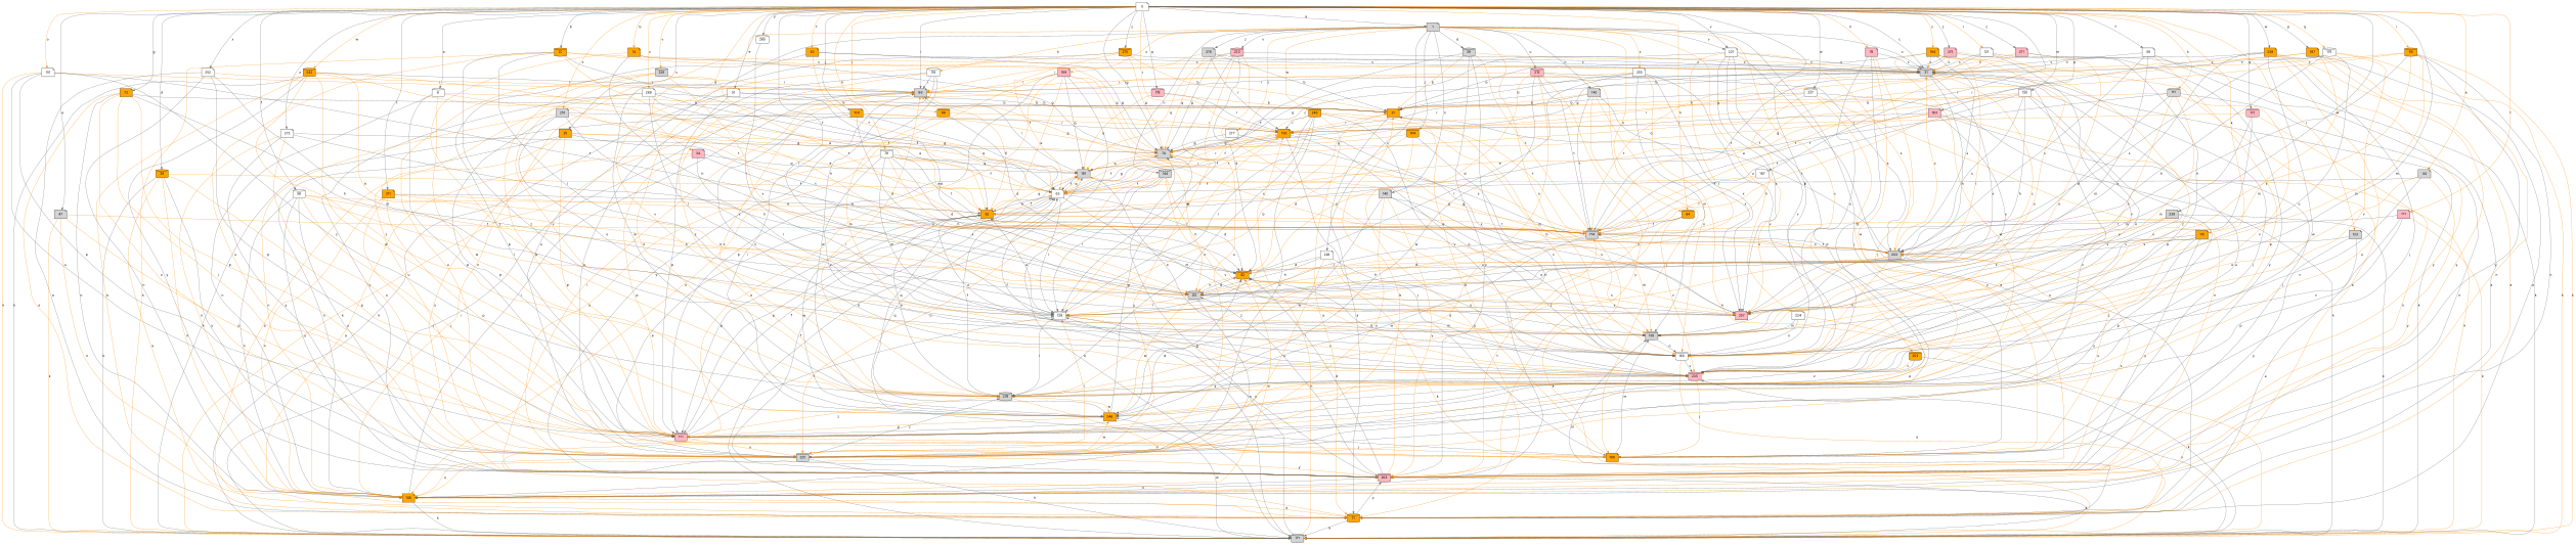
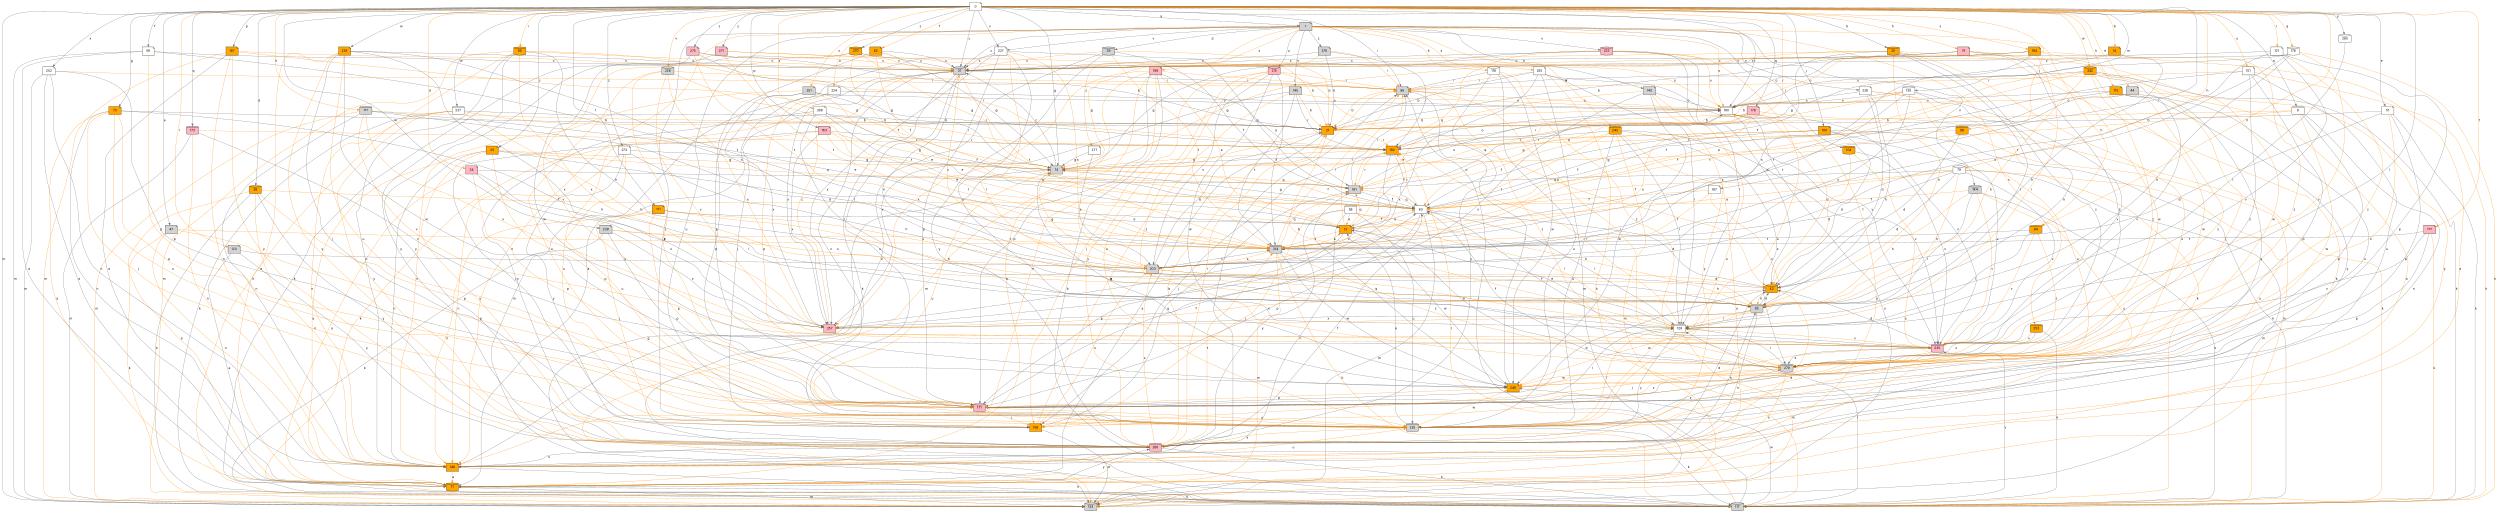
  strict digraph {
    fontname=Inter
    node [fillcolor=orange fontname=Inter shape=note style=filled]
    edge [color=gray40 fontname=Inter]
    0 [fillcolor=white]
    1 [fillcolor=lightgrey]
    6 [fillcolor=white shape=cylinder]
    14
    20 [shape=cylinder]
    25
    31 [fillcolor=lightgrey shape=cylinder]
    34 [fillcolor=lightpink]
    38 [shape=cylinder]
    44 [fillcolor=lightgrey]
    47 [fillcolor=lightgrey]
    51 [fillcolor=white]
    58 [fillcolor=white shape=cylinder]
    59 [fillcolor=white]
    62
    73
    74 [fillcolor=lightgrey]
    78 [fillcolor=lightpink]
    79 [fillcolor=white shape=cylinder]
    84 [shape=cylinder]
    95 [shape=cylinder]
    96 [fillcolor=lightgrey]
    99 [shape=cylinder]
    100
    112 [fillcolor=lightgrey shape=cylinder]
    115
    121 [fillcolor=white]
    123 [fillcolor=lightgrey]
    128 [fillcolor=white shape=cylinder]
    130 [fillcolor=white shape=cylinder]
    138 [fillcolor=lightgrey shape=cylinder]
    151 [fillcolor=white]
    160 [fillcolor=white shape=cylinder]
    163 [fillcolor=lightpink]
    167
    173 [fillcolor=lightpink shape=cylinder]
    176 [fillcolor=white shape=cylinder]
-   178 [fillcolor=lightpink shape=cylinder]
+   178 [fillcolor=lightpink]
    187 [fillcolor=white]
    192
    194
    211
    212 [fillcolor=lightpink]
    226 [fillcolor=lightgrey shape=cylinder]
    227 [fillcolor=white]
    237 [fillcolor=white shape=cylinder]
    238
    239 [fillcolor=lightgrey]
    242 [shape=cylinder]
    251 [fillcolor=lightgrey]
    252 [fillcolor=white]
    265 [fillcolor=white shape=cylinder]
    269 [fillcolor=white]
    270 [shape=cylinder]
    271 [fillcolor=lightpink]
    272 [fillcolor=white]
    275 [fillcolor=lightpink]
    39 [fillcolor=lightgrey shape=cylinder]
    104 [shape=cylinder]
    106
    116 [fillcolor=white shape=cylinder]
    140 [fillcolor=lightgrey]
    144 [fillcolor=lightgrey shape=cylinder]
    145 [fillcolor=lightgrey]
    148
    199 [fillcolor=lightpink]
    215 [fillcolor=lightpink shape=cylinder]
    224 [fillcolor=white]
    225 [fillcolor=lightgrey shape=cylinder]
    228 [fillcolor=white]
    233 [fillcolor=lightpink shape=cylinder]
    243 [shape=cylinder]
    253 [shape=cylinder]
    255 [fillcolor=white]
    277 [fillcolor=white]
    278 [fillcolor=lightgrey]
    21
    63 [fillcolor=white]
    171 [fillcolor=lightpink shape=cylinder]
    246
    85 [fillcolor=lightgrey shape=cylinder]
    279 [fillcolor=lightgrey shape=cylinder]
    117 [fillcolor=lightgrey shape=cylinder]
    11 [shape=cylinder]
    268 [fillcolor=lightpink shape=cylinder]
    181 [fillcolor=lightgrey]
    214 [fillcolor=lightgrey shape=cylinder]
    257 [fillcolor=lightpink]
    235 [fillcolor=lightpink shape=cylinder]
    42 [shape=cylinder]
    52
    203 [fillcolor=lightgrey]
    0 -> 1 [label=a]
    0 -> 6 [label=a]
    0 -> 14 [color=darkorange label=b]
    0 -> 20 [label=b]
    0 -> 25 [label=c]
    0 -> 31 [label=c]
    0 -> 34 [color=darkorange label=d]
    0 -> 38 [label=d]
    0 -> 44 [color=darkorange label=e]
    0 -> 47 [label=e]
    0 -> 51 [label=e]
-   0 -> 58 [label=f]
    0 -> 59 [label=f]
    0 -> 62 [color=darkorange label=f]
    0 -> 73 [label=g]
    0 -> 74 [label=g]
    0 -> 78 [color=darkorange label=h]
    0 -> 79 [color=darkorange label=h]
    0 -> 84 [color=darkorange label=h]
    0 -> 95 [color=darkorange label=i]
    0 -> 96 [label=i]
    0 -> 99 [color=darkorange label=j]
    0 -> 100 [label=j]
    0 -> 112 [color=darkorange label=k]
    0 -> 115 [color=darkorange label=k]
    0 -> 121 [color=darkorange label=l]
    0 -> 123 [color=darkorange label=l]
    0 -> 128 [label=l]
    0 -> 130 [label=m]
    0 -> 138 [label=m]
    0 -> 151 [color=darkorange label=o]
    0 -> 160 [label=l]
    0 -> 163 [label=p]
    0 -> 167 [label=p]
    0 -> 173 [label=q]
    0 -> 176 [color=darkorange label=q]
    0 -> 178 [label=q]
    0 -> 187 [label=r]
    0 -> 192 [color=darkorange label=r]
    0 -> 194 [color=darkorange label=s]
    0 -> 211 [label=t]
    0 -> 212 [color=darkorange label=t]
    0 -> 226 [color=darkorange label=v]
    0 -> 227 [label=v]
    0 -> 237 [label=w]
    0 -> 238 [label=w]
    0 -> 239 [label=w]
    0 -> 242 [color=darkorange label=w]
    0 -> 251 [color=darkorange label=x]
    0 -> 252 [label=x]
    0 -> 265 [label=y]
    0 -> 269 [color=darkorange label=z]
    0 -> 270 [label=z]
    0 -> 271 [label=z]
    0 -> 272 [label=z]
    0 -> 275 [label=z]
    1 -> 31 [label=c]
    1 -> 84 [color=darkorange label=h]
    1 -> 160 [color=darkorange label=o]
    1 -> 227 [label=v]
    1 -> 39 [label=d]
    1 -> 104 [label=j]
    1 -> 106 [label=j]
    1 -> 116 [color=darkorange label=k]
    1 -> 140 [label=n]
    1 -> 144 [label=n]
    1 -> 145 [label=n]
    1 -> 148 [color=darkorange label=n]
    1 -> 199 [color=darkorange label=s]
    1 -> 215 [label=u]
    1 -> 224 [color=darkorange label=u]
    1 -> 225 [label=u]
    1 -> 228 [label=v]
    1 -> 233 [label=v]
    1 -> 243 [color=darkorange label=w]
    1 -> 253 [color=darkorange label=x]
    1 -> 255 [color=darkorange label=x]
    1 -> 277 [color=darkorange label=z]
    1 -> 278 [label=z]
    6 -> 148 [label=n]
    6 -> 21 [color=darkorange label=b]
    6 -> 63 [color=darkorange label=f]
    6 -> 171 [label=p]
    6 -> 246 [color=darkorange label=w]
    14 -> 31 [color=darkorange label=c]
    14 -> 74 [label=g]
    14 -> 85 [label=h]
    14 -> 279 [color=darkorange label=z]
    20 -> 31 [color=darkorange label=c]
    20 -> 74 [color=darkorange label=g]
    20 -> 128 [label=l]
    20 -> 225 [color=darkorange label=u]
    20 -> 63 [label=f]
    20 -> 85 [color=darkorange label=h]
    20 -> 279 [label=z]
    20 -> 117 [color=darkorange label=k]
    25 -> 74 [color=darkorange label=g]
    25 -> 148 [label=n]
    25 -> 171 [color=darkorange label=p]
    25 -> 11 [color=darkorange label=a]
    25 -> 268 [color=darkorange label=y]
    25 -> 181 [color=darkorange label=q]
    25 -> 214 [label=t]
    31 -> 96 [label=i]
    31 -> 106 [label=j]
    31 -> 225 [label=u]
    31 -> 85 [label=h]
    31 -> 117 [label=k]
    31 -> 214 [color=darkorange label=t]
    31 -> 257 [label=x]
    34 -> 128 [label=l]
    34 -> 171 [color=darkorange label=p]
    34 -> 11 [color=darkorange label=a]
    34 -> 181 [label=q]
    34 -> 257 [label=x]
    38 -> 148 [color=darkorange label=n]
    38 -> 63 [color=darkorange label=f]
    38 -> 171 [color=darkorange label=p]
    38 -> 117 [label=k]
    38 -> 11 [color=darkorange label=a]
    38 -> 268 [label=y]
    44 -> 160 [color=darkorange label=o]
    44 -> 63 [label=f]
    44 -> 268 [color=darkorange label=y]
    44 -> 235 [label=v]
    47 -> 148 [color=darkorange label=n]
    47 -> 171 [color=darkorange label=p]
    47 -> 117 [color=darkorange label=k]
    47 -> 214 [color=darkorange label=t]
    51 -> 21 [label=b]
    51 -> 171 [label=p]
    51 -> 279 [color=darkorange label=z]
    51 -> 117 [label=k]
    51 -> 42 [label=d]
    58 -> 128 [color=darkorange label=l]
    58 -> 106 [color=darkorange label=j]
    58 -> 148 [label=n]
    58 -> 225 [label=u]
    58 -> 85 [color=darkorange label=h]
    58 -> 268 [label=y]
    58 -> 52 [color=darkorange label=e]
    59 -> 31 [label=c]
    59 -> 138 [label=m]
    59 -> 171 [color=darkorange label=p]
    59 -> 11 [label=a]
    59 -> 203 [label=s]
    62 -> 31 [label=c]
    62 -> 74 [label=g]
    62 -> 63 [color=darkorange label=f]
    62 -> 171 [label=p]
    73 -> 106 [color=darkorange label=j]
    73 -> 148 [label=n]
    73 -> 225 [color=darkorange label=u]
    73 -> 21 [label=b]
    73 -> 171 [color=darkorange label=p]
    73 -> 85 [label=h]
    73 -> 11 [color=darkorange label=a]
    74 -> 31 [label=c]
    74 -> 225 [color=darkorange label=u]
    74 -> 63 [color=darkorange label=f]
    74 -> 181 [color=darkorange label=q]
    78 -> 31 [label=c]
    78 -> 160 [label=o]
    78 -> 106 [color=darkorange label=j]
    78 -> 246 [color=darkorange label=w]
    78 -> 279 [label=z]
    79 -> 138 [label=m]
    79 -> 225 [color=darkorange label=u]
    79 -> 63 [color=darkorange label=f]
    79 -> 85 [color=darkorange label=h]
    79 -> 181 [label=q]
    79 -> 214 [label=t]
    79 -> 235 [label=v]
    79 -> 42 [label=d]
    79 -> 52 [color=darkorange label=e]
    84 -> 128 [label=l]
    84 -> 279 [color=darkorange label=z]
    84 -> 214 [label=t]
    84 -> 235 [color=darkorange label=v]
    95 -> 31 [color=darkorange label=c]
    95 -> 138 [color=darkorange label=m]
    95 -> 192 [color=darkorange label=r]
    95 -> 148 [label=n]
    95 -> 85 [label=h]
    95 -> 117 [color=darkorange label=k]
    95 -> 268 [label=y]
    95 -> 257 [color=darkorange label=x]
+   96 -> 160 [color=darkorange label=o]
    96 -> 21 [color=darkorange label=b]
    96 -> 279 [color=darkorange label=z]
    99 -> 138 [color=darkorange label=m]
    99 -> 192 [color=darkorange label=r]
    99 -> 42 [label=d]
    100 -> 74 [color=darkorange label=g]
    100 -> 192 [color=darkorange label=r]
    100 -> 63 [label=f]
    100 -> 117 [label=k]
    100 -> 235 [label=v]
    100 -> 42 [label=d]
    112 -> 138 [color=darkorange label=m]
    112 -> 148 [label=n]
    112 -> 21 [color=darkorange label=b]
    112 -> 257 [color=darkorange label=x]
    112 -> 235 [color=darkorange label=v]
    112 -> 42 [label=d]
    112 -> 52 [label=e]
    115 -> 160 [label=o]
    115 -> 225 [label=u]
    115 -> 279 [color=darkorange label=z]
    115 -> 268 [label=y]
    115 -> 203 [label=s]
    121 -> 31 [label=c]
    121 -> 171 [label=p]
    121 -> 279 [color=darkorange label=z]
    121 -> 214 [label=t]
    121 -> 235 [label=v]
    123 -> 11 [label=a]
    123 -> 268 [label=y]
    123 -> 203 [label=s]
    128 -> 138 [color=darkorange label=m]
    128 -> 192 [color=darkorange label=r]
    128 -> 21 [color=darkorange label=b]
    128 -> 268 [label=y]
    128 -> 235 [color=darkorange label=v]
    128 -> 52 [label=e]
    130 -> 160 [label=o]
    130 -> 21 [color=darkorange label=b]
    130 -> 85 [label=h]
    130 -> 181 [color=darkorange label=q]
    130 -> 214 [label=t]
    130 -> 235 [label=v]
    130 -> 203 [label=s]
    138 -> 160 [label=o]
    151 -> 96 [color=darkorange label=i]
    151 -> 225 [label=u]
    151 -> 171 [label=p]
    151 -> 279 [label=z]
    151 -> 117 [color=darkorange label=k]
    151 -> 214 [label=t]
    160 -> 21 [color=darkorange label=b]
    160 -> 11 [color=darkorange label=a]
    160 -> 235 [label=v]
    160 -> 42 [color=darkorange label=d]
    163 -> 74 [color=darkorange label=g]
    163 -> 192 [label=r]
    163 -> 106 [label=j]
    163 -> 117 [color=darkorange label=k]
    163 -> 214 [color=darkorange label=t]
    163 -> 257 [label=x]
    163 -> 52 [color=darkorange label=e]
    167 -> 31 [color=darkorange label=c]
    167 -> 74 [color=darkorange label=g]
    167 -> 138 [color=darkorange label=m]
    167 -> 148 [color=darkorange label=n]
    167 -> 11 [label=a]
    167 -> 268 [color=darkorange label=y]
    173 -> 138 [label=m]
    173 -> 192 [color=darkorange label=r]
    173 -> 148 [color=darkorange label=n]
    173 -> 235 [label=v]
    176 -> 31 [label=c]
    176 -> 160 [label=o]
    176 -> 85 [label=h]
    176 -> 117 [color=darkorange label=k]
    176 -> 235 [color=darkorange label=v]
    176 -> 203 [label=s]
    178 -> 192 [label=r]
    178 -> 21 [color=darkorange label=b]
    178 -> 117 [color=darkorange label=k]
    178 -> 181 [color=darkorange label=q]
    187 -> 63 [color=darkorange label=f]
    187 -> 214 [color=darkorange label=t]
    187 -> 257 [color=darkorange label=x]
    192 -> 74 [color=darkorange label=g]
    192 -> 160 [label=o]
    192 -> 106 [label=j]
    192 -> 63 [label=f]
    192 -> 257 [label=x]
    194 -> 31 [color=darkorange label=c]
    194 -> 128 [color=darkorange label=l]
    194 -> 160 [color=darkorange label=o]
    194 -> 21 [label=b]
    194 -> 246 [color=darkorange label=w]
    194 -> 11 [color=darkorange label=a]
    194 -> 203 [label=s]
    211 -> 106 [color=darkorange label=j]
    211 -> 148 [color=darkorange label=n]
    211 -> 171 [color=darkorange label=p]
    211 -> 85 [color=darkorange label=h]
    211 -> 52 [label=e]
    211 -> 203 [color=darkorange label=s]
    212 -> 171 [label=p]
    212 -> 117 [color=darkorange label=k]
    212 -> 214 [label=t]
    212 -> 235 [label=v]
    226 -> 96 [color=darkorange label=i]
    226 -> 225 [color=darkorange label=u]
    226 -> 171 [color=darkorange label=p]
    226 -> 214 [color=darkorange label=t]
    226 -> 257 [color=darkorange label=x]
    226 -> 235 [color=darkorange label=v]
    227 -> 31 [label=c]
    227 -> 128 [color=darkorange label=l]
    227 -> 171 [label=p]
    227 -> 11 [label=a]
    227 -> 181 [label=q]
    227 -> 257 [label=x]
    227 -> 235 [label=v]
    227 -> 203 [color=darkorange label=s]
    237 -> 192 [color=darkorange label=r]
    237 -> 148 [color=darkorange label=n]
    237 -> 21 [label=b]
    237 -> 85 [color=darkorange label=h]
    237 -> 117 [label=k]
    237 -> 268 [color=darkorange label=y]
    238 -> 31 [label=c]
    238 -> 106 [label=j]
    238 -> 225 [color=darkorange label=u]
    238 -> 246 [label=w]
    238 -> 11 [color=darkorange label=a]
    238 -> 268 [color=darkorange label=y]
    238 -> 214 [label=t]
    238 -> 257 [label=x]
    239 -> 171 [label=p]
    239 -> 117 [label=k]
    239 -> 214 [color=darkorange label=t]
    239 -> 257 [label=x]
    239 -> 203 [color=darkorange label=s]
    242 -> 96 [label=i]
    242 -> 246 [color=darkorange label=w]
    242 -> 85 [color=darkorange label=h]
    242 -> 279 [color=darkorange label=z]
    242 -> 117 [label=k]
    242 -> 11 [color=darkorange label=a]
    242 -> 268 [label=y]
    242 -> 214 [color=darkorange label=t]
    242 -> 52 [color=darkorange label=e]
    251 -> 160 [label=o]
    251 -> 192 [label=r]
    251 -> 148 [color=darkorange label=n]
    251 -> 171 [label=p]
    251 -> 257 [label=x]
    251 -> 52 [color=darkorange label=e]
    252 -> 96 [color=darkorange label=i]
    252 -> 138 [label=m]
    252 -> 148 [label=n]
    252 -> 171 [label=p]
    252 -> 11 [label=a]
    265 -> 128 [label=l]
    269 -> 128 [label=l]
    269 -> 225 [color=darkorange label=u]
    269 -> 21 [label=b]
    269 -> 63 [label=f]
    269 -> 268 [label=y]
    269 -> 52 [label=e]
    270 -> 31 [label=c]
    270 -> 74 [color=darkorange label=g]
    270 -> 21 [color=darkorange label=b]
    270 -> 63 [color=darkorange label=f]
    270 -> 246 [label=w]
    270 -> 235 [color=darkorange label=v]
    271 -> 31 [color=darkorange label=c]
    271 -> 160 [color=darkorange label=o]
    271 -> 268 [label=y]
    271 -> 214 [color=darkorange label=t]
    272 -> 74 [label=g]
    272 -> 148 [color=darkorange label=n]
    272 -> 225 [color=darkorange label=u]
    272 -> 85 [label=h]
    272 -> 268 [label=y]
    275 -> 31 [color=darkorange label=c]
    275 -> 74 [label=g]
    275 -> 21 [label=b]
    275 -> 117 [label=k]
    275 -> 214 [color=darkorange label=t]
    39 -> 31 [color=darkorange label=c]
    39 -> 148 [label=n]
    39 -> 21 [color=darkorange label=b]
    39 -> 63 [label=f]
    39 -> 268 [label=y]
    39 -> 214 [color=darkorange label=t]
    104 -> 74 [color=darkorange label=g]
    104 -> 11 [color=darkorange label=a]
    104 -> 235 [label=v]
    104 -> 42 [color=darkorange label=d]
    106 -> 138 [label=m]
    106 -> 21 [color=darkorange label=b]
    106 -> 181 [label=q]
    106 -> 203 [color=darkorange label=s]
    116 -> 96 [label=i]
    116 -> 225 [label=u]
    116 -> 246 [label=w]
    116 -> 279 [color=darkorange label=z]
    116 -> 268 [label=y]
    140 -> 160 [label=o]
    140 -> 225 [color=darkorange label=u]
    140 -> 246 [label=w]
    140 -> 268 [color=darkorange label=y]
    140 -> 257 [label=x]
    140 -> 52 [color=darkorange label=e]
    144 -> 128 [label=l]
    144 -> 225 [color=darkorange label=u]
    144 -> 63 [color=darkorange label=f]
    144 -> 85 [color=darkorange label=h]
    144 -> 117 [label=k]
    144 -> 235 [color=darkorange label=v]
    145 -> 160 [color=darkorange label=o]
    145 -> 192 [label=r]
    145 -> 21 [color=darkorange label=b]
    145 -> 279 [color=darkorange label=z]
    145 -> 214 [label=t]
    145 -> 257 [label=x]
    148 -> 96 [label=i]
    148 -> 225 [color=darkorange label=u]
    148 -> 117 [label=k]
    148 -> 11 [color=darkorange label=a]
    148 -> 42 [color=darkorange label=d]
    199 -> 96 [color=darkorange label=i]
    199 -> 138 [color=darkorange label=m]
    199 -> 148 [color=darkorange label=n]
    199 -> 171 [label=p]
    199 -> 117 [label=k]
    199 -> 11 [color=darkorange label=a]
    199 -> 181 [label=q]
    199 -> 257 [color=darkorange label=x]
    199 -> 52 [color=darkorange label=e]
    215 -> 96 [color=darkorange label=i]
    215 -> 106 [color=darkorange label=j]
    215 -> 225 [color=darkorange label=u]
    215 -> 246 [label=w]
    215 -> 268 [color=darkorange label=y]
    215 -> 214 [label=t]
    215 -> 42 [color=darkorange label=d]
    215 -> 203 [label=s]
    224 -> 138 [label=m]
    224 -> 160 [label=o]
    224 -> 171 [color=darkorange label=p]
    225 -> 31 [label=c]
    225 -> 128 [color=darkorange label=l]
    225 -> 246 [color=darkorange label=w]
    225 -> 279 [label=z]
    225 -> 117 [label=k]
    225 -> 268 [color=darkorange label=y]
    225 -> 52 [label=e]
    228 -> 160 [label=o]
    228 -> 225 [color=darkorange label=u]
    228 -> 85 [label=h]
    228 -> 117 [color=darkorange label=k]
    228 -> 42 [label=d]
    233 -> 31 [label=c]
    233 -> 74 [label=g]
    233 -> 128 [label=l]
    233 -> 160 [color=darkorange label=o]
    233 -> 225 [color=darkorange label=u]
    233 -> 181 [color=darkorange label=q]
    233 -> 42 [label=d]
    243 -> 128 [label=l]
    243 -> 138 [color=darkorange label=m]
    243 -> 192 [label=r]
    243 -> 225 [label=u]
    243 -> 63 [color=darkorange label=f]
    243 -> 279 [label=z]
    243 -> 11 [color=darkorange label=a]
    243 -> 214 [color=darkorange label=t]
    243 -> 235 [label=v]
    253 -> 279 [label=z]
    253 -> 117 [label=k]
    253 -> 235 [color=darkorange label=v]
    255 -> 96 [color=darkorange label=i]
    255 -> 128 [label=l]
    255 -> 138 [label=m]
    255 -> 21 [label=b]
    255 -> 117 [color=darkorange label=k]
    255 -> 257 [label=x]
    255 -> 235 [label=v]
    277 -> 74 [label=g]
    277 -> 203 [label=s]
    278 -> 31 [label=c]
    278 -> 74 [color=darkorange label=g]
    278 -> 96 [color=darkorange label=i]
    278 -> 192 [label=r]
    278 -> 21 [label=b]
    21 -> 192 [color=darkorange label=r]
    21 -> 11 [label=a]
    63 -> 74 [label=g]
    63 -> 128 [label=l]
    63 -> 138 [label=m]
    63 -> 192 [color=darkorange label=r]
    63 -> 171 [label=p]
    63 -> 181 [color=darkorange label=q]
    63 -> 42 [label=d]
    63 -> 52 [label=e]
    171 -> 128 [label=l]
    171 -> 106 [color=darkorange label=j]
    171 -> 225 [color=darkorange label=u]
    171 -> 63 [label=f]
    171 -> 279 [color=darkorange label=z]
    171 -> 42 [label=d]
    246 -> 74 [label=g]
    246 -> 96 [label=i]
    246 -> 171 [color=darkorange label=p]
    246 -> 181 [label=q]
    85 -> 128 [color=darkorange label=l]
    85 -> 148 [label=n]
    85 -> 246 [color=darkorange label=w]
    85 -> 257 [label=x]
    85 -> 42 [label=d]
    279 -> 96 [color=darkorange label=i]
    279 -> 128 [label=l]
    279 -> 148 [color=darkorange label=n]
    279 -> 63 [label=f]
    279 -> 246 [color=darkorange label=w]
    279 -> 52 [label=e]
    117 -> 74 [label=g]
    117 -> 96 [label=i]
    117 -> 128 [label=l]
    117 -> 192 [color=darkorange label=r]
    117 -> 246 [label=w]
    117 -> 235 [label=v]
    11 -> 138 [label=m]
    11 -> 117 [label=k]
    11 -> 268 [label=y]
    268 -> 96 [color=darkorange label=i]
    268 -> 148 [label=n]
    268 -> 21 [color=darkorange label=b]
    268 -> 63 [label=f]
    268 -> 85 [label=h]
    268 -> 117 [label=k]
    268 -> 214 [color=darkorange label=t]
    268 -> 42 [label=d]
    268 -> 203 [color=darkorange label=s]
    181 -> 96 [label=i]
    181 -> 160 [label=o]
    181 -> 192 [color=darkorange label=r]
    181 -> 63 [label=f]
    214 -> 96 [color=darkorange label=i]
    214 -> 138 [color=darkorange label=m]
    214 -> 246 [label=w]
    214 -> 279 [color=darkorange label=z]
    214 -> 117 [color=darkorange label=k]
    214 -> 181 [color=darkorange label=q]
    214 -> 52 [color=darkorange label=e]
    214 -> 203 [color=darkorange label=s]
    257 -> 31 [color=darkorange label=c]
    235 -> 106 [color=darkorange label=j]
    235 -> 63 [label=f]
    235 -> 279 [label=z]
    235 -> 42 [label=d]
    42 -> 85 [color=darkorange label=h]
    42 -> 257 [color=darkorange label=x]
    52 -> 96 [color=darkorange label=i]
    52 -> 160 [label=o]
    52 -> 63 [color=darkorange label=f]
    52 -> 171 [label=p]
    52 -> 246 [label=w]
    52 -> 181 [color=darkorange label=q]
    52 -> 214 [color=darkorange label=t]
    203 -> 31 [color=darkorange label=c]
    203 -> 74 [color=darkorange label=g]
    203 -> 160 [color=darkorange label=o]
    203 -> 21 [label=b]
    203 -> 85 [color=darkorange label=h]
    203 -> 214 [label=t]
    203 -> 42 [color=darkorange label=d]
  }
